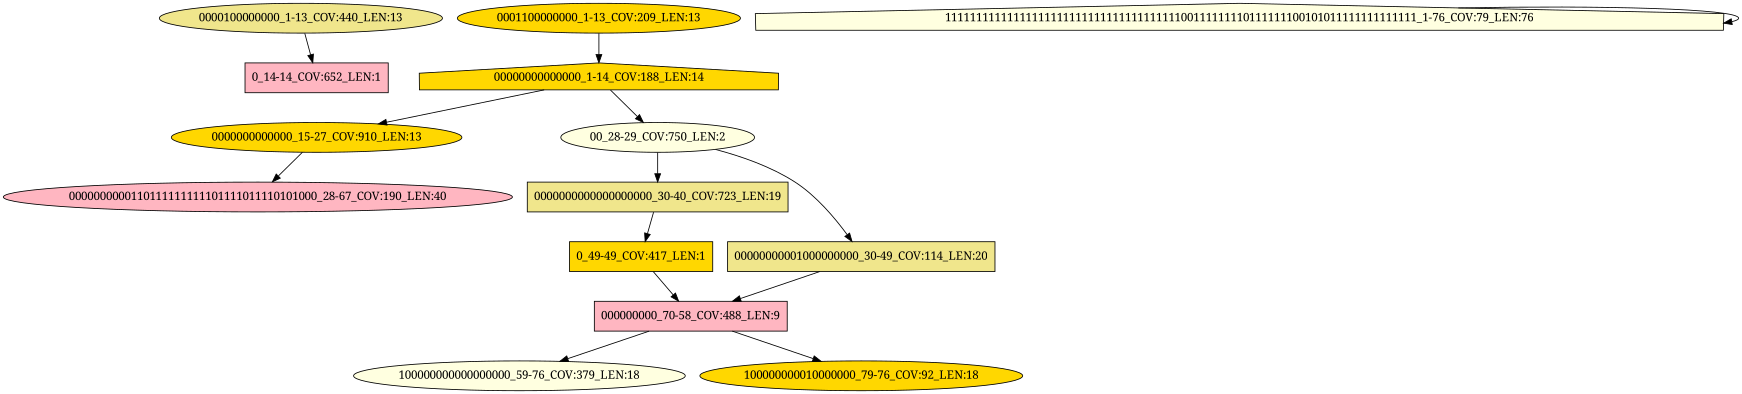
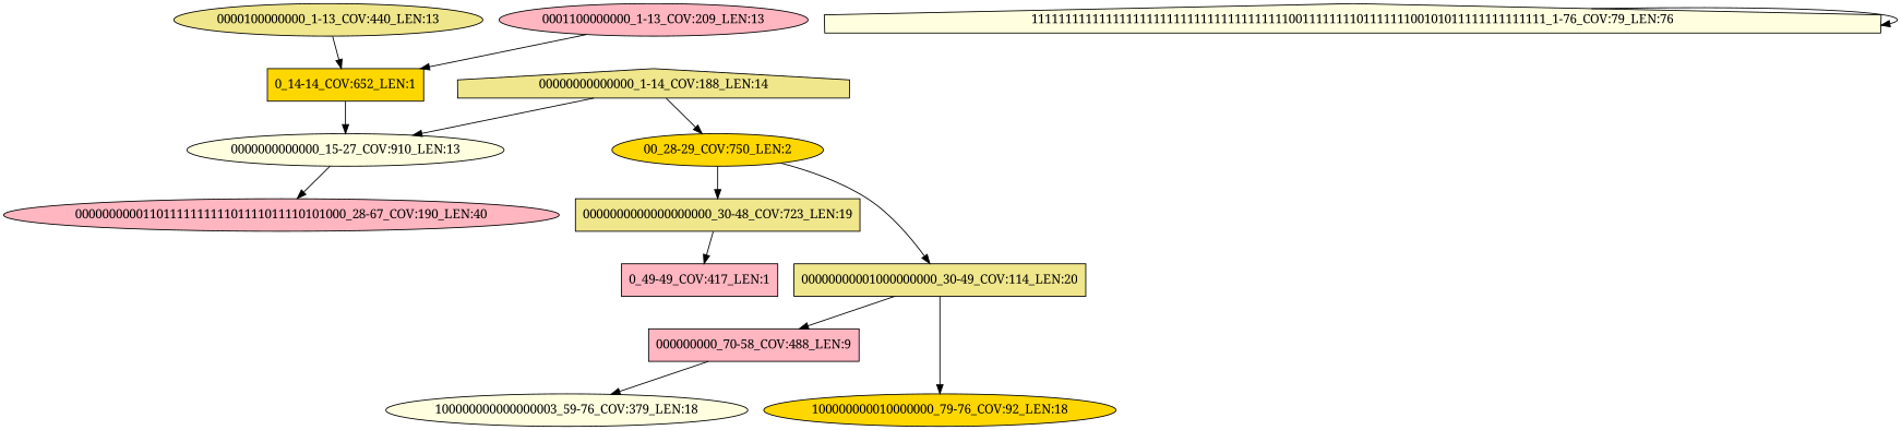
  digraph {
    fontname="Noto Serif"
    node [fillcolor=lightpink fontname="Noto Serif" shape=ellipse style=filled]
    edge [fontname="Noto Serif"]
-   "0001100000000_1-13_COV:209_LEN:13" [fillcolor=gold]
-   "0_14-14_COV:652_LEN:1" [shape=box]
-   "0000000000000_15-27_COV:910_LEN:13" [fillcolor=gold]
+   "0001100000000_1-13_COV:209_LEN:13"
+   "0_14-14_COV:652_LEN:1" [fillcolor=gold shape=box]
+   "0000000000000_15-27_COV:910_LEN:13" [fillcolor=lightyellow]
    "0000000000110111111111101111011110101000_28-67_COV:190_LEN:40"
-   "0000000000000000000_30-48_COV:723_LEN:19" [fillcolor=khaki shape=box label="0000000000000000000_30-40_COV:723_LEN:19"]
-   "00_28-29_COV:750_LEN:2" [fillcolor=lightyellow]
+   "0000000000000000000_30-48_COV:723_LEN:19" [fillcolor=khaki shape=box]
+   "00_28-29_COV:750_LEN:2" [fillcolor=gold]
    "00000000001000000000_30-49_COV:114_LEN:20" [fillcolor=khaki shape=box]
-   "0_49-49_COV:417_LEN:1" [fillcolor=gold shape=box]
+   "0_49-49_COV:417_LEN:1" [shape=box]
    n9 [label="000000000_70-58_COV:488_LEN:9" shape=box]
-   "00000000000000_1-14_COV:188_LEN:14" [fillcolor=gold shape=house]
-   "100000000000000000_59-76_COV:379_LEN:18" [fillcolor=lightyellow]
+   "00000000000000_1-14_COV:188_LEN:14" [fillcolor=khaki shape=house]
+   "100000000000000000_59-76_COV:379_LEN:18" [fillcolor=lightyellow label="100000000000000003_59-76_COV:379_LEN:18"]
    n12 [fillcolor=gold label="100000000010000000_79-76_COV:92_LEN:18"]
    "0000100000000_1-13_COV:440_LEN:13" [fillcolor=khaki]
    "1111111111111111111111111111111111111100111111110111111100101011111111111111_1-76_COV:79_LEN:76" [fillcolor=lightyellow shape=house]
-   "0001100000000_1-13_COV:209_LEN:13" -> "00000000000000_1-14_COV:188_LEN:14"
+   "0001100000000_1-13_COV:209_LEN:13" -> "0_14-14_COV:652_LEN:1"
+   "0_14-14_COV:652_LEN:1" -> "0000000000000_15-27_COV:910_LEN:13"
    "0000000000000_15-27_COV:910_LEN:13" -> "0000000000110111111111101111011110101000_28-67_COV:190_LEN:40"
    "0000000000000000000_30-48_COV:723_LEN:19" -> "0_49-49_COV:417_LEN:1"
    "00_28-29_COV:750_LEN:2" -> "0000000000000000000_30-48_COV:723_LEN:19"
    "00_28-29_COV:750_LEN:2" -> "00000000001000000000_30-49_COV:114_LEN:20"
    "00000000001000000000_30-49_COV:114_LEN:20" -> n9
-   "0_49-49_COV:417_LEN:1" -> n9
    n9 -> "100000000000000000_59-76_COV:379_LEN:18"
-   n9 -> n12
+   "00000000001000000000_30-49_COV:114_LEN:20" -> n12
    "00000000000000_1-14_COV:188_LEN:14" -> "0000000000000_15-27_COV:910_LEN:13"
    "00000000000000_1-14_COV:188_LEN:14" -> "00_28-29_COV:750_LEN:2"
    "0000100000000_1-13_COV:440_LEN:13" -> "0_14-14_COV:652_LEN:1"
    "1111111111111111111111111111111111111100111111110111111100101011111111111111_1-76_COV:79_LEN:76" -> "1111111111111111111111111111111111111100111111110111111100101011111111111111_1-76_COV:79_LEN:76"
  }
